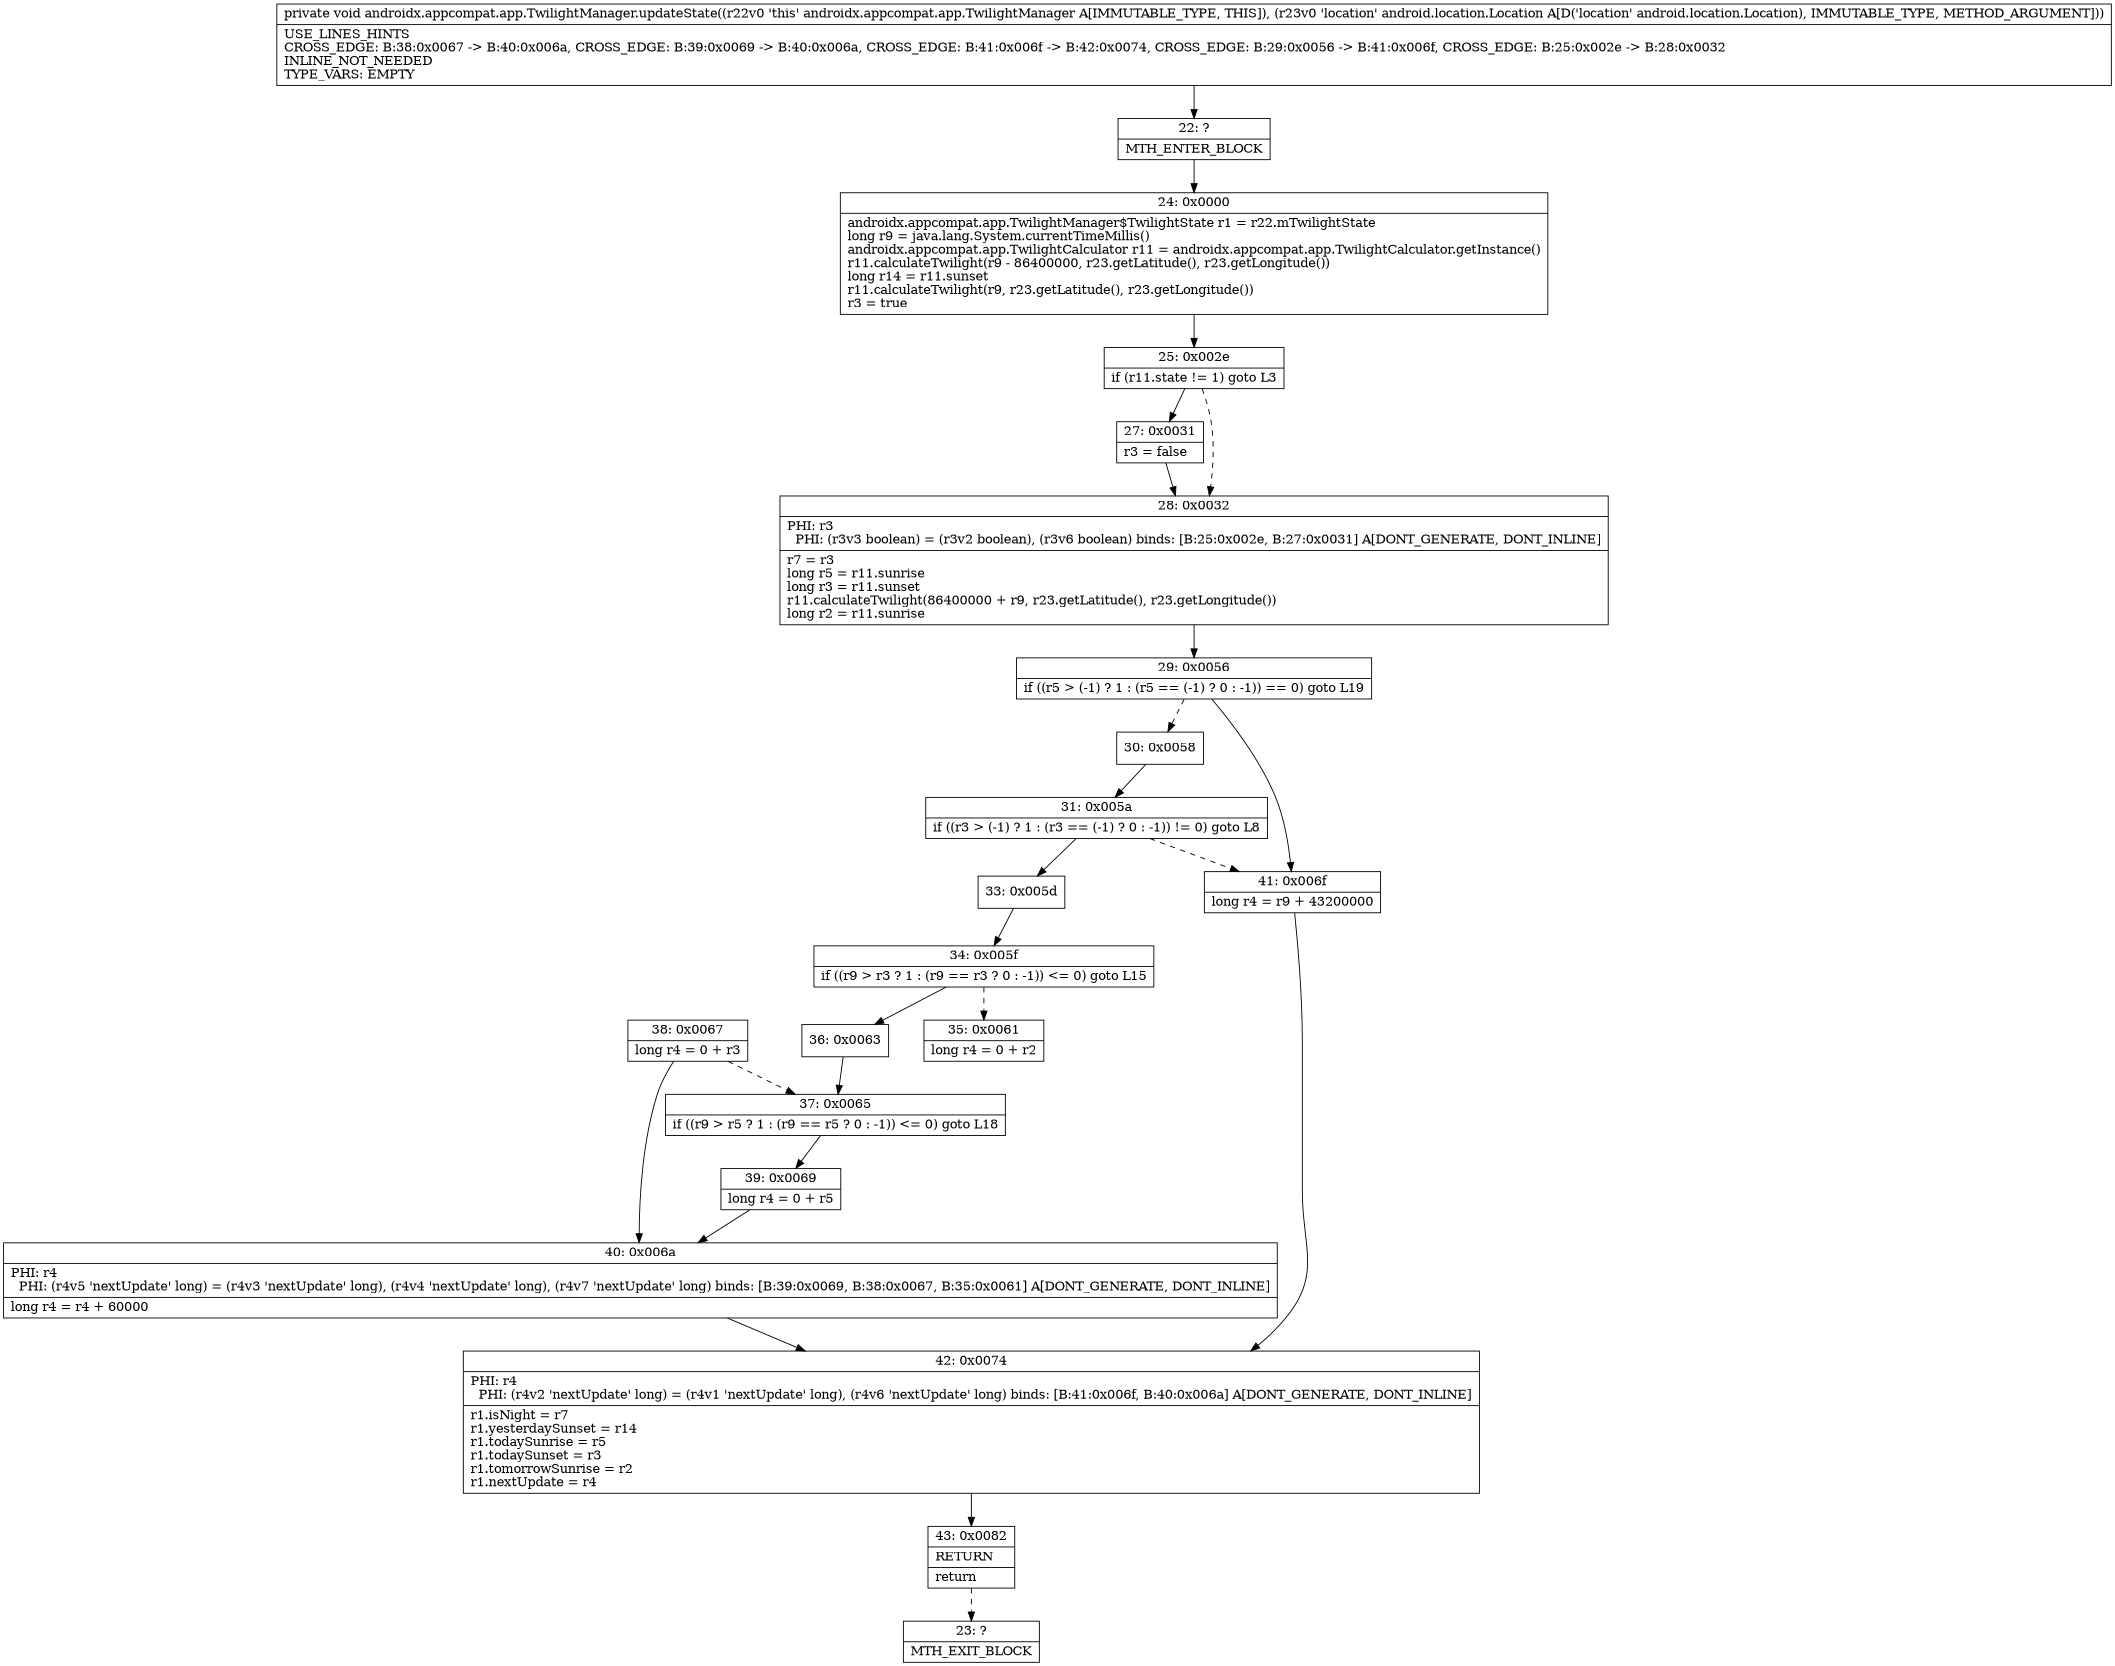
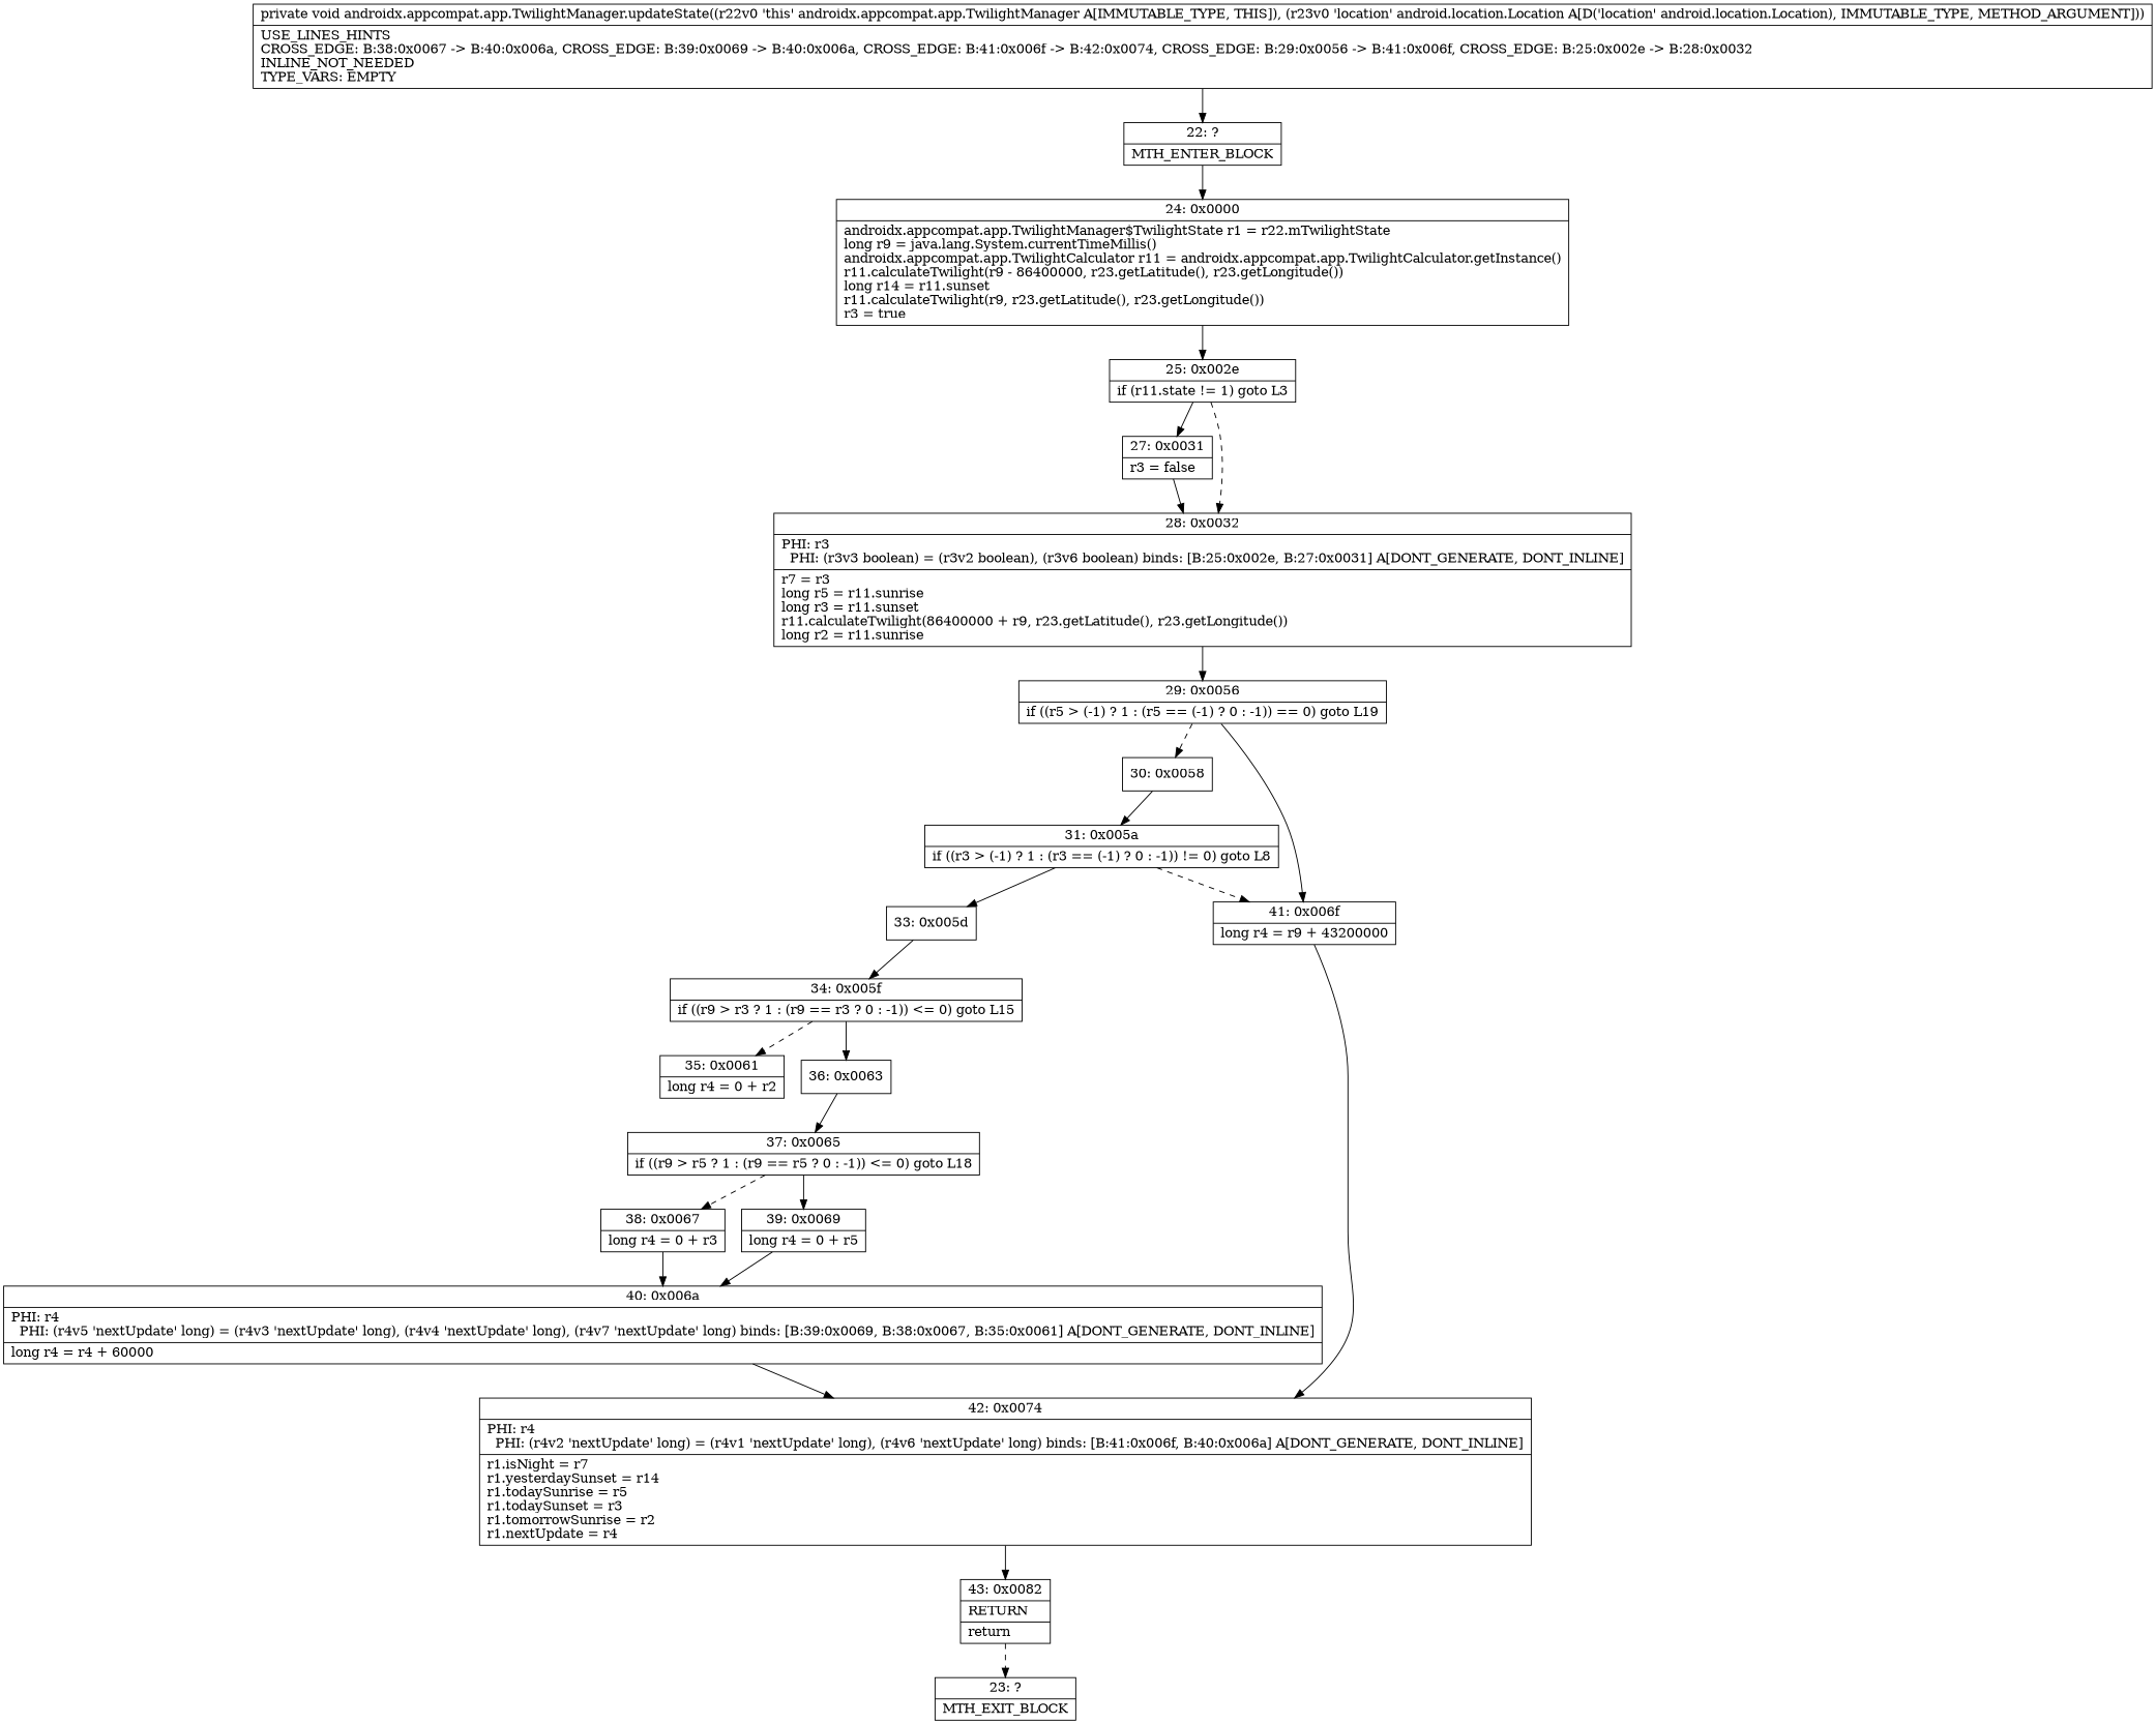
  digraph {
    node [shape=record]
    n1 [label="{22\:\ ?|MTH_ENTER_BLOCK\l}"]
    n2 [label="{24\:\ 0x0000|androidx.appcompat.app.TwilightManager$TwilightState r1 = r22.mTwilightState\llong r9 = java.lang.System.currentTimeMillis()\landroidx.appcompat.app.TwilightCalculator r11 = androidx.appcompat.app.TwilightCalculator.getInstance()\lr11.calculateTwilight(r9 \- 86400000, r23.getLatitude(), r23.getLongitude())\llong r14 = r11.sunset\lr11.calculateTwilight(r9, r23.getLatitude(), r23.getLongitude())\lr3 = true\l}"]
    n3 [label="{25\:\ 0x002e|if (r11.state != 1) goto L3\l}"]
    n4 [label="{27\:\ 0x0031|r3 = false\l}"]
    n5 [label="{28\:\ 0x0032|PHI: r3 \l  PHI: (r3v3 boolean) = (r3v2 boolean), (r3v6 boolean) binds: [B:25:0x002e, B:27:0x0031] A[DONT_GENERATE, DONT_INLINE]\l|r7 = r3\llong r5 = r11.sunrise\llong r3 = r11.sunset\lr11.calculateTwilight(86400000 + r9, r23.getLatitude(), r23.getLongitude())\llong r2 = r11.sunrise\l}"]
    n6 [label="{29\:\ 0x0056|if ((r5 \> (\-1) ? 1 : (r5 == (\-1) ? 0 : \-1)) == 0) goto L19\l}"]
    n7 [label="{30\:\ 0x0058}"]
    n8 [label="{41\:\ 0x006f|long r4 = r9 + 43200000\l}"]
    n9 [label="{31\:\ 0x005a|if ((r3 \> (\-1) ? 1 : (r3 == (\-1) ? 0 : \-1)) != 0) goto L8\l}"]
    n10 [label="{42\:\ 0x0074|PHI: r4 \l  PHI: (r4v2 'nextUpdate' long) = (r4v1 'nextUpdate' long), (r4v6 'nextUpdate' long) binds: [B:41:0x006f, B:40:0x006a] A[DONT_GENERATE, DONT_INLINE]\l|r1.isNight = r7\lr1.yesterdaySunset = r14\lr1.todaySunrise = r5\lr1.todaySunset = r3\lr1.tomorrowSunrise = r2\lr1.nextUpdate = r4\l}"]
    n11 [label="{33\:\ 0x005d}"]
    n12 [label="{34\:\ 0x005f|if ((r9 \> r3 ? 1 : (r9 == r3 ? 0 : \-1)) \<= 0) goto L15\l}"]
    n13 [label="{35\:\ 0x0061|long r4 = 0 + r2\l}"]
    n14 [label="{36\:\ 0x0063}"]
    n15 [label="{37\:\ 0x0065|if ((r9 \> r5 ? 1 : (r9 == r5 ? 0 : \-1)) \<= 0) goto L18\l}"]
    n16 [label="{40\:\ 0x006a|PHI: r4 \l  PHI: (r4v5 'nextUpdate' long) = (r4v3 'nextUpdate' long), (r4v4 'nextUpdate' long), (r4v7 'nextUpdate' long) binds: [B:39:0x0069, B:38:0x0067, B:35:0x0061] A[DONT_GENERATE, DONT_INLINE]\l|long r4 = r4 + 60000\l}"]
    n17 [label="{43\:\ 0x0082|RETURN\l|return\l}"]
    n18 [label="{23\:\ ?|MTH_EXIT_BLOCK\l}"]
    n19 [label="{38\:\ 0x0067|long r4 = 0 + r3\l}"]
    n20 [label="{39\:\ 0x0069|long r4 = 0 + r5\l}"]
    n21 [label="{private void androidx.appcompat.app.TwilightManager.updateState((r22v0 'this' androidx.appcompat.app.TwilightManager A[IMMUTABLE_TYPE, THIS]), (r23v0 'location' android.location.Location A[D('location' android.location.Location), IMMUTABLE_TYPE, METHOD_ARGUMENT]))  | USE_LINES_HINTS\lCROSS_EDGE: B:38:0x0067 \-\> B:40:0x006a, CROSS_EDGE: B:39:0x0069 \-\> B:40:0x006a, CROSS_EDGE: B:41:0x006f \-\> B:42:0x0074, CROSS_EDGE: B:29:0x0056 \-\> B:41:0x006f, CROSS_EDGE: B:25:0x002e \-\> B:28:0x0032\lINLINE_NOT_NEEDED\lTYPE_VARS: EMPTY\l}"]
    n1 -> n2
    n2 -> n3
    n3 -> n4
    n3 -> n5 [style=dashed]
    n4 -> n5
    n5 -> n6
    n6 -> n7 [style=dashed]
    n6 -> n8
    n7 -> n9
    n8 -> n10
    n9 -> n8 [style=dashed]
    n9 -> n11
    n10 -> n17
    n11 -> n12
    n12 -> n13 [style=dashed]
    n12 -> n14
    n14 -> n15
-   n19 -> n15 [style=dashed]
+   n15 -> n19 [style=dashed]
    n15 -> n20
    n16 -> n10
    n17 -> n18 [style=dashed]
    n19 -> n16
    n20 -> n16
    n21 -> n1
  }
